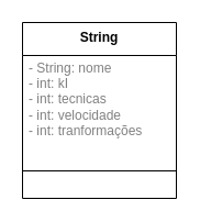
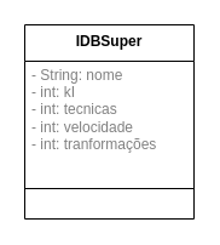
  <mxCell id="0" />
  <mxCell id="1" parent="0" />
- <mxCell id="2" value="&lt;span style=&quot;font-weight: 700;&quot;&gt;String&lt;/span&gt;" style="swimlane;fontStyle=0;align=center;verticalAlign=top;childLayout=stackLayout;horizontal=1;startSize=30;horizontalStack=0;resizeParent=1;resizeParentMax=0;resizeLast=0;collapsible=0;marginBottom=0;html=1;whiteSpace=wrap;" vertex="1" parent="1"><mxGeometry x="20" y="20" width="140" height="160" as="geometry" /></mxCell>
+ <mxCell id="2" value="&lt;span style=&quot;font-weight: 700;&quot;&gt;IDBSuper&lt;/span&gt;" style="swimlane;fontStyle=0;align=center;verticalAlign=top;childLayout=stackLayout;horizontal=1;startSize=30;horizontalStack=0;resizeParent=1;resizeParentMax=0;resizeLast=0;collapsible=0;marginBottom=0;html=1;whiteSpace=wrap;" vertex="1" parent="1"><mxGeometry x="20" y="20" width="140" height="160" as="geometry" /></mxCell>
  <mxCell id="3" value="- String: nome&lt;div&gt;- int: kI&lt;/div&gt;&lt;div&gt;- int: tecnicas&lt;/div&gt;&lt;div&gt;- int: velocidade&lt;/div&gt;&lt;div&gt;- int: tranformações&lt;/div&gt;" style="text;html=1;strokeColor=none;fillColor=none;align=left;verticalAlign=middle;spacingLeft=4;spacingRight=4;overflow=hidden;rotatable=0;points=[[0,0.5],[1,0.5]];portConstraint=eastwest;fontColor=#808080;whiteSpace=wrap;" vertex="1" parent="2"><mxGeometry y="30" width="140" height="80" as="geometry" /></mxCell>
  <mxCell id="4" value="" style="line;strokeWidth=1;fillColor=none;align=left;verticalAlign=middle;spacingTop=-1;spacingLeft=3;spacingRight=3;rotatable=0;labelPosition=right;points=[];portConstraint=eastwest;" vertex="1" parent="2"><mxGeometry y="110" width="140" height="50" as="geometry" /></mxCell>
